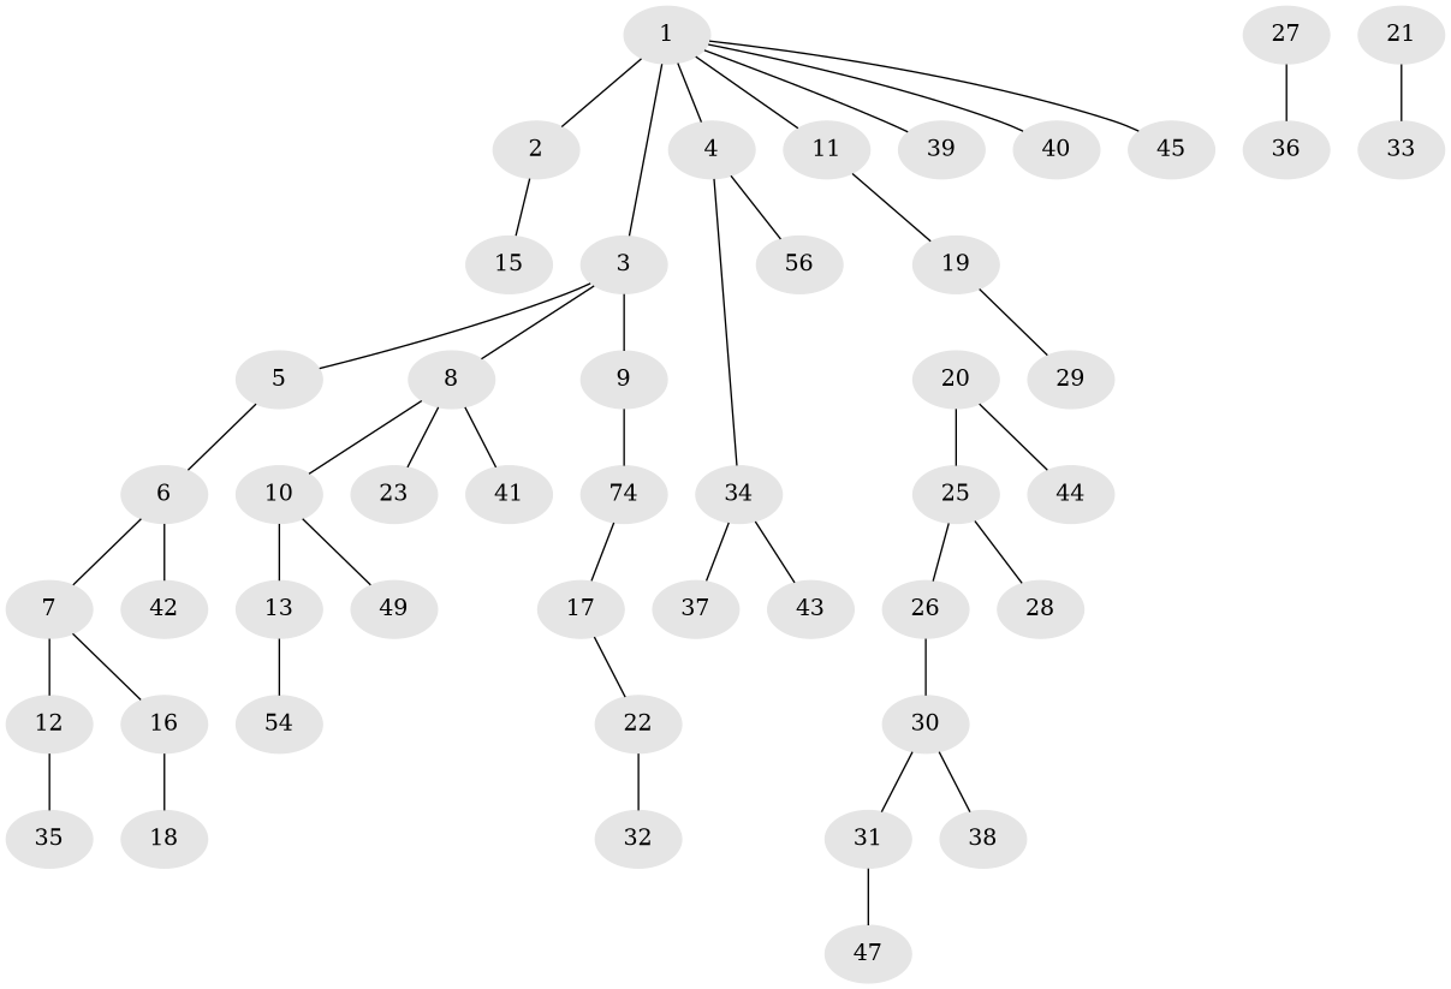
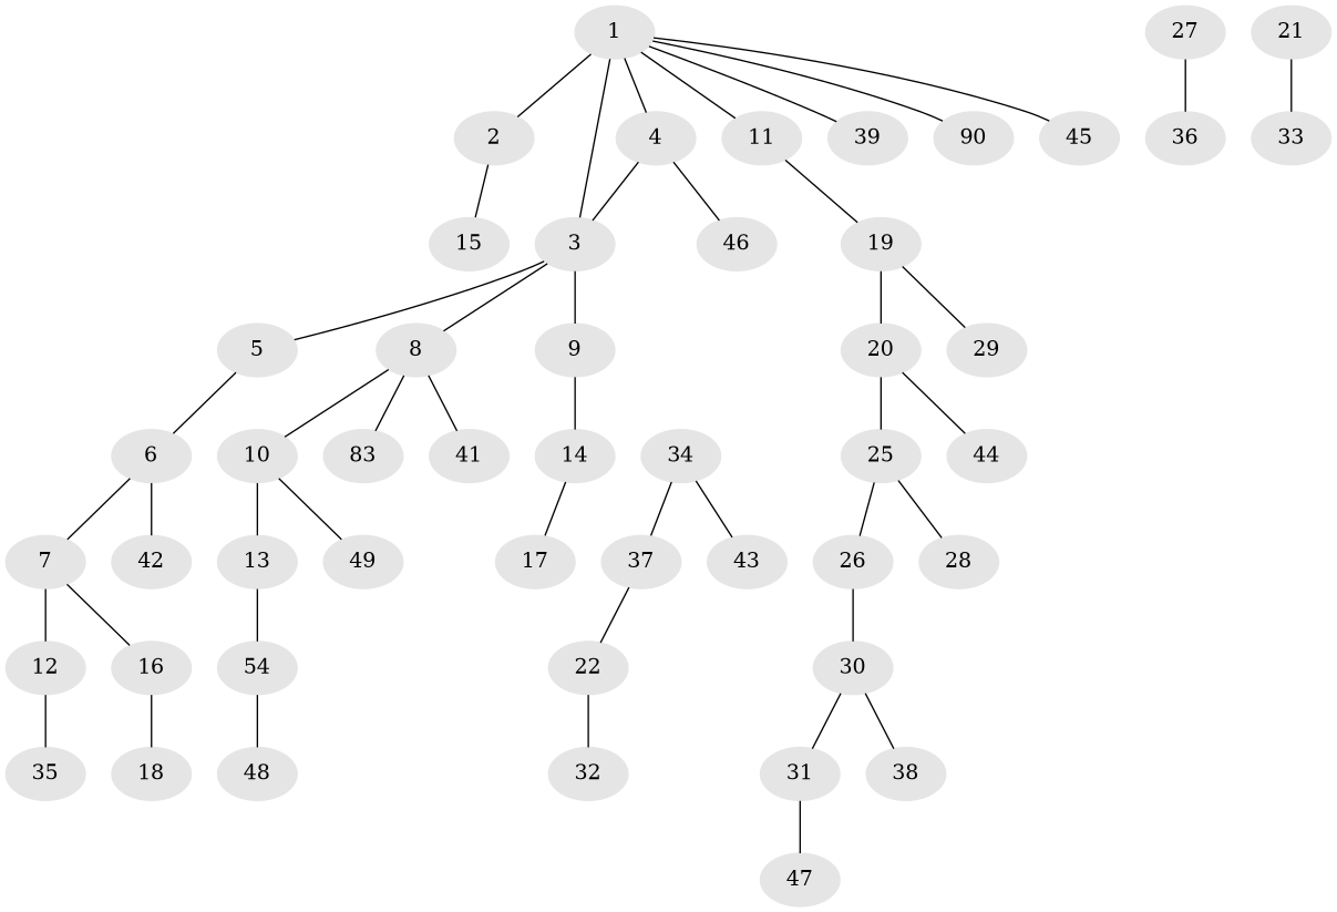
  graph {
    node [color=gray90 style=filled]
    edge [weight=1.0]
    1
    2
    3
    4
    11
    39
-   40
+   40 [label=90]
    45
    15
    5
    8
    9
    34
-   46 [label=56]
+   46
    19
    6
    10
-   23
+   23 [label=83]
    41
-   14 [label=74]
+   14
    37
    43
    7
    42
    12
    16
    35
    18
    13
    49
    17
    27
    36
    n34 [label=54]
    20
    29
+   48
    22
    32
    21
    33
    25
    44
    26
    28
    30
    31
    38
    47
    1 -- 2 [weight=4.0]
    1 -- 3
    1 -- 4
    1 -- 11
    1 -- 39
    1 -- 40
    1 -- 45
    2 -- 15
    3 -- 5
    3 -- 8
    3 -- 9
-   4 -- 34
+   4 -- 3
    4 -- 46
    11 -- 19
    5 -- 6
    8 -- 10
    8 -- 23
    8 -- 41
    9 -- 14
    34 -- 37
    34 -- 43
+   19 -- 20
    19 -- 29
    6 -- 7
    6 -- 42
    10 -- 13
    10 -- 49
    14 -- 17
    7 -- 12 [weight=2.0]
    7 -- 16
    12 -- 35
    16 -- 18
    13 -- n34
-   17 -- 22 [weight=2.0]
+   37 -- 22 [weight=2.0]
    27 -- 36
+   n34 -- 48
    20 -- 25
    20 -- 44
    22 -- 32
    21 -- 33
    25 -- 26
    25 -- 28 [weight=2.0]
    26 -- 30
    30 -- 31
    30 -- 38
    31 -- 47
  }
